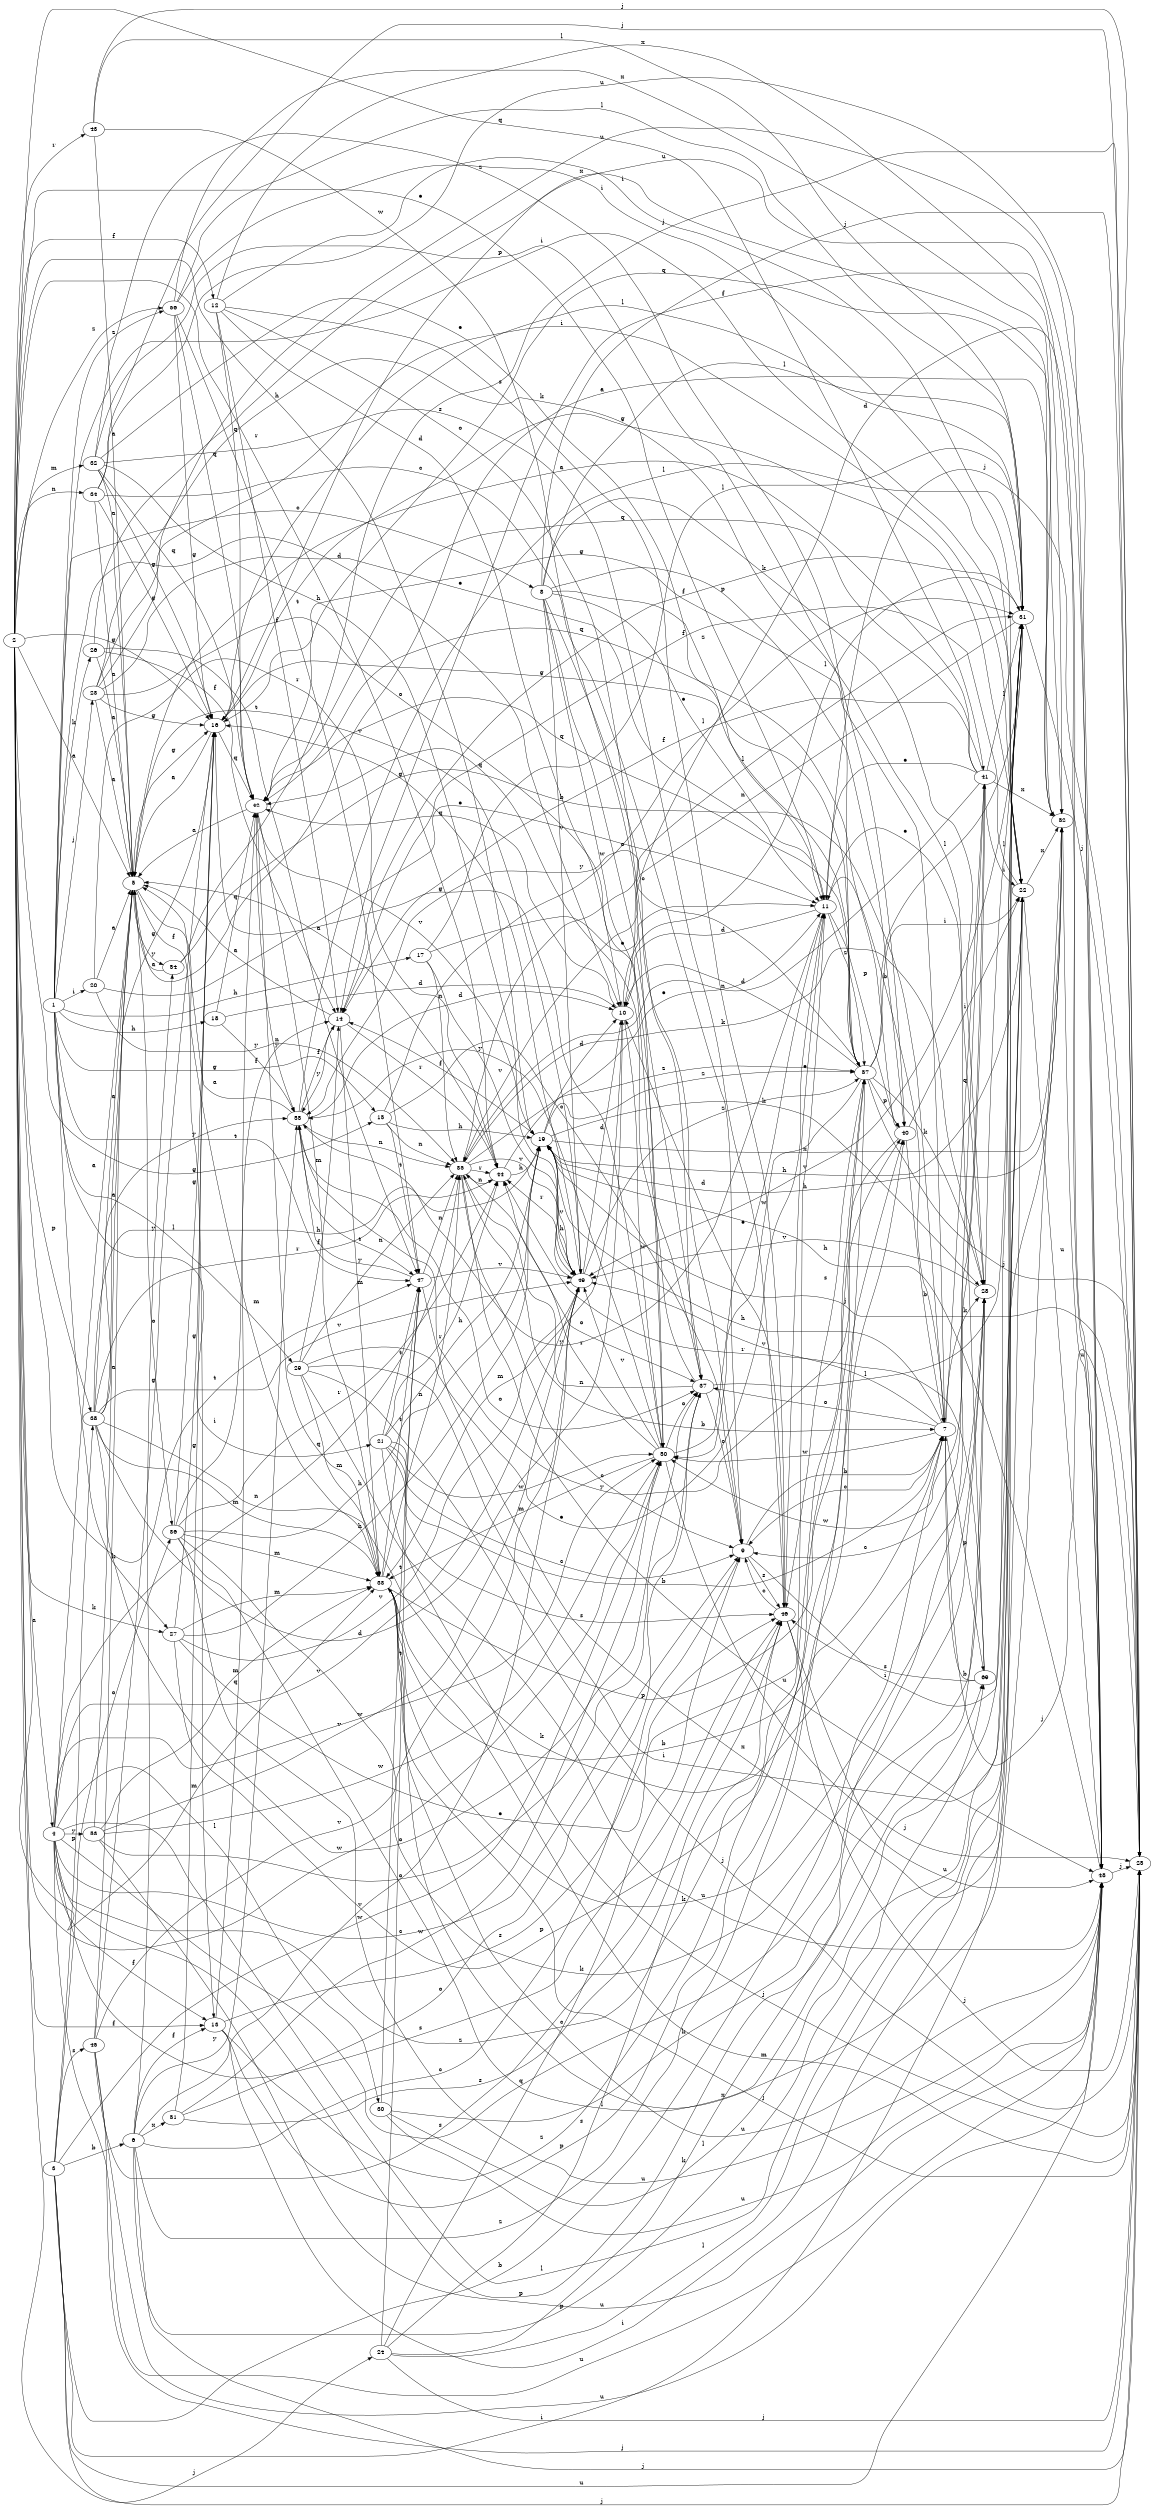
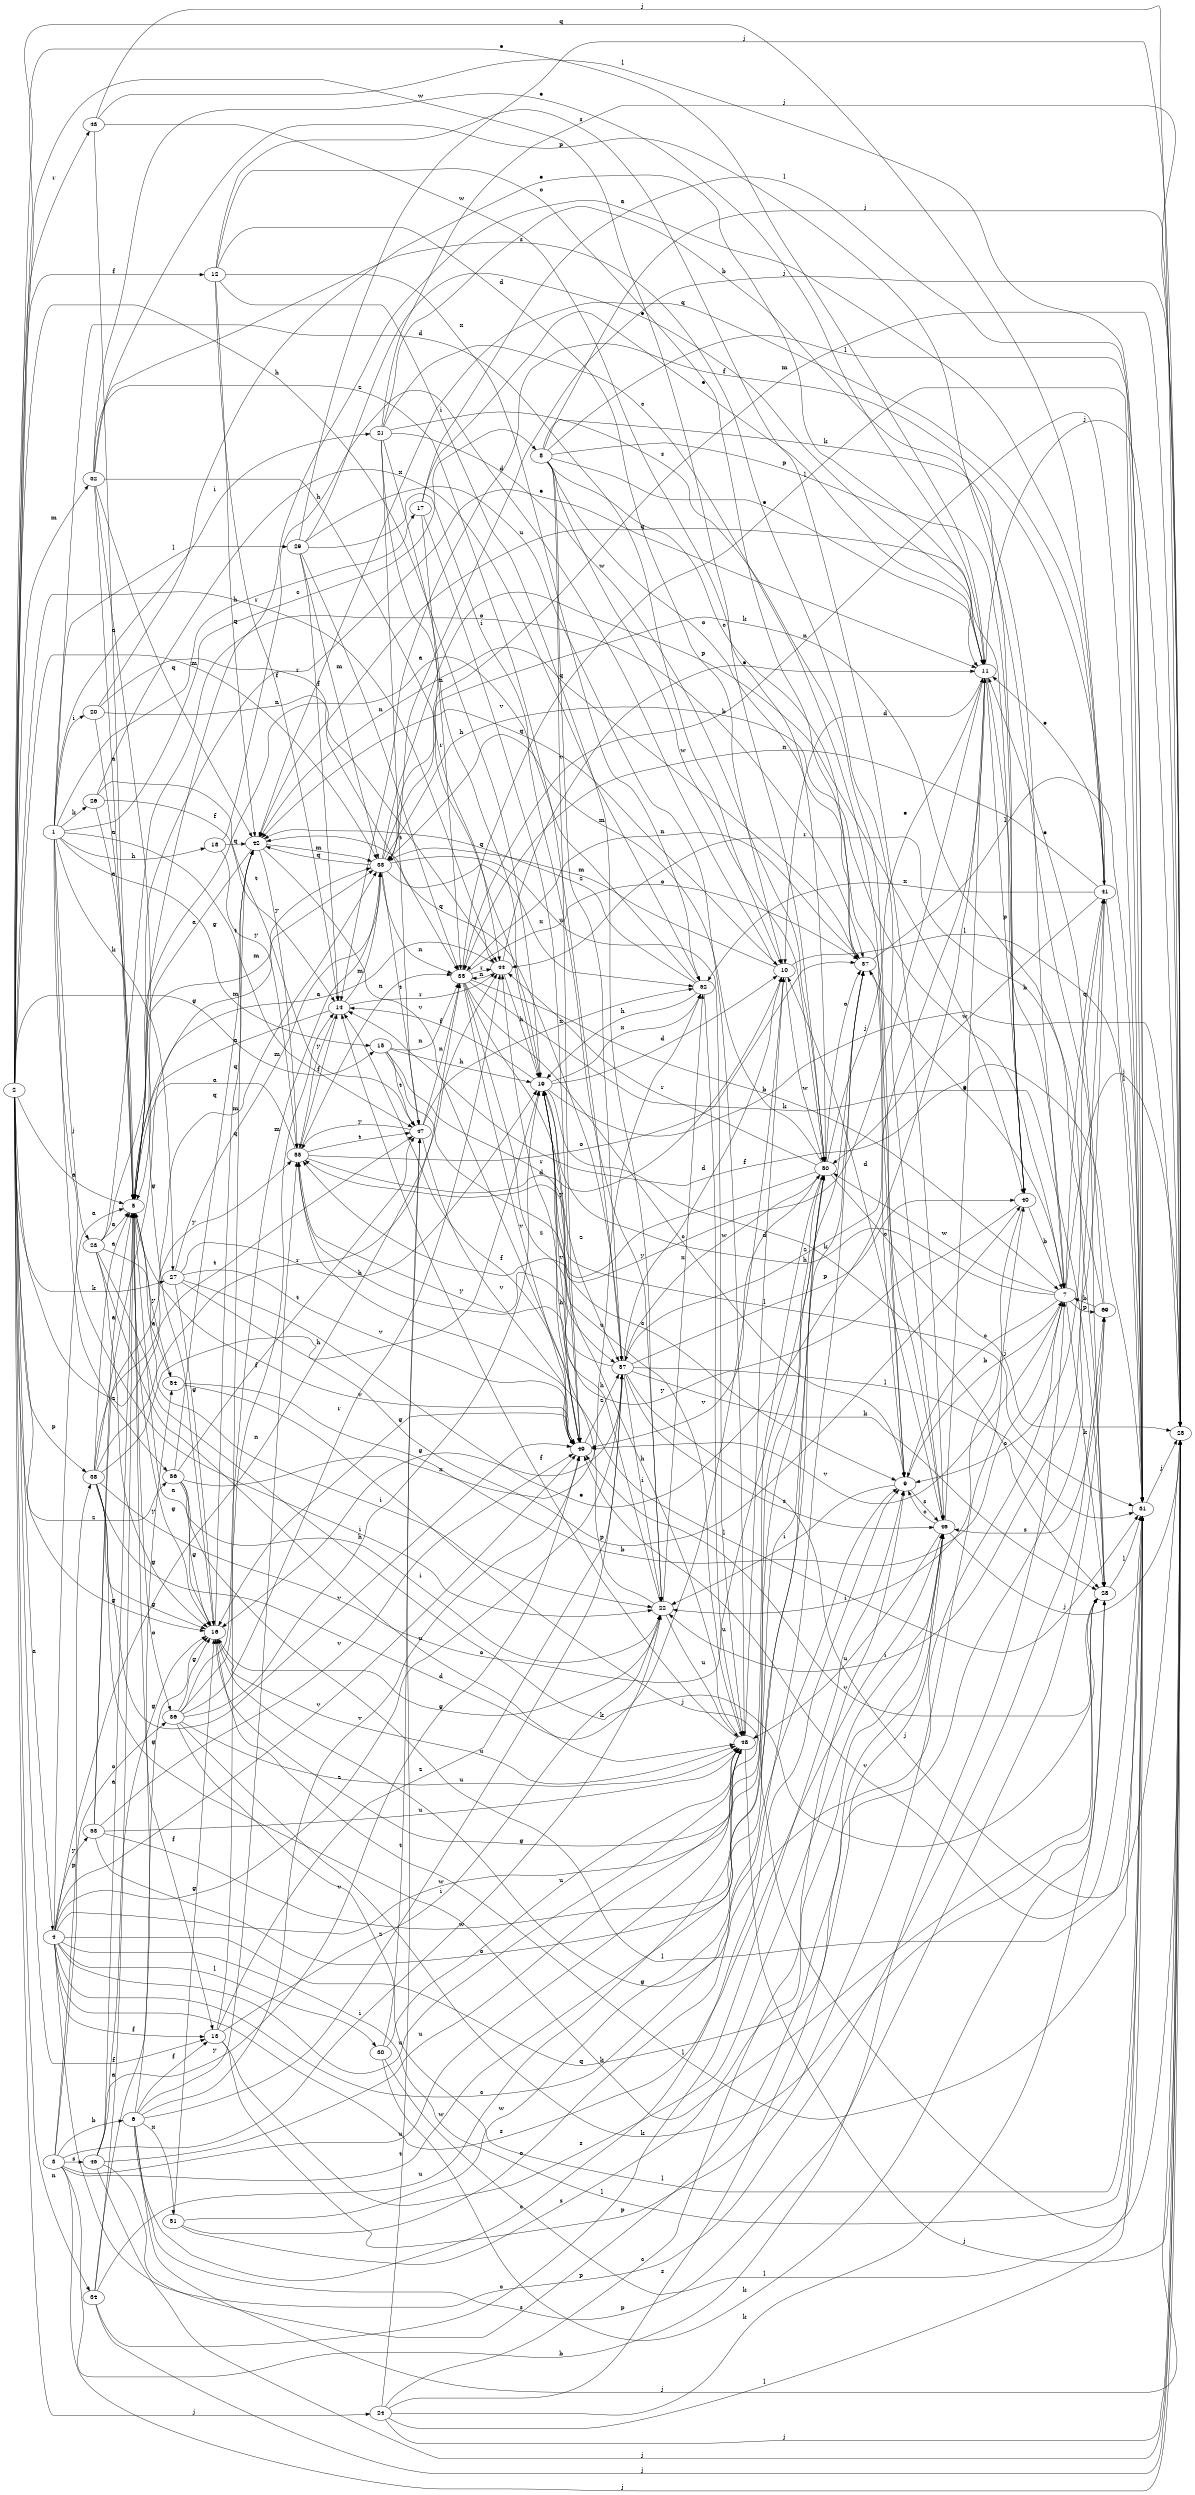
  strict digraph {
    rankdir=LR
    2
    4
    5
    16
    32
    34
    38
    41
    43
    44
    11
    33
    15
    24
    12
    19
    13
    27
    50
    56
    47
    53
    9
    35
    n25 [label=69]
    46
    48
    49
    57
    31
    30
    54
    36
    42
    40
    25
    55
    37
    28
    10
    14
    22
    52
    7
    20
    23
    26
    45
    3
    6
    51
    21
    1
    8
    18
    17
    29
    2 -> 4 [label=a]
    2 -> 5 [label=a]
    2 -> 16 [label=g]
    2 -> 32 [label=m]
    2 -> 34 [label=n]
    2 -> 38 [label=p]
    2 -> 41 [label=q]
    2 -> 43 [label=r]
    2 -> 44 [label=r]
    2 -> 11 [label=e]
    2 -> 33 [label=m]
    2 -> 15 [label=g]
    2 -> 24 [label=j]
    2 -> 12 [label=f]
    2 -> 19 [label=h]
    2 -> 13 [label=f]
    2 -> 27 [label=k]
    2 -> 50 [label=w]
    2 -> 56 [label=z]
    2 -> 47 [label=t]
    4 -> 5 [label=a]
    4 -> 41 [label=q]
    4 -> 13 [label=f]
    4 -> 50 [label=w]
    4 -> 53 [label=y]
    4 -> 9 [label=c]
    4 -> 35 [label=n]
    4 -> n25 [label=p]
    4 -> 46 [label=s]
    4 -> 48 [label=u]
    4 -> 49 [label=v]
    4 -> 57 [label=z]
    4 -> 31 [label=l]
    4 -> 30 [label=l]
    5 -> 16 [label=g]
    5 -> 33 [label=m]
    5 -> 13 [label=f]
    5 -> 49 [label=v]
    5 -> 54 [label=y]
    5 -> 36 [label=o]
    16 -> 5 [label=a]
    16 -> 48 [label=u]
    16 -> 31 [label=l]
    16 -> 42 [label=q]
    32 -> 5 [label=a]
    32 -> 16 [label=g]
    32 -> 11 [label=e]
    32 -> 19 [label=h]
    32 -> 46 [label=s]
    32 -> 57 [label=z]
    32 -> 42 [label=q]
    32 -> 40 [label=p]
    34 -> 5 [label=a]
    34 -> 16 [label=g]
    34 -> 9 [label=c]
    34 -> 48 [label=u]
    34 -> 25 [label=j]
    38 -> 5 [label=a]
    38 -> 16 [label=g]
    38 -> 44 [label=r]
    38 -> 33 [label=m]
    38 -> 19 [label=h]
    38 -> 49 [label=v]
    38 -> 55 [label=y]
    38 -> 37 [label=o]
    38 -> 28 [label=k]
    38 -> 10 [label=d]
    41 -> 5 [label=a]
    41 -> 11 [label=e]
    41 -> 50 [label=w]
    41 -> 9 [label=c]
    41 -> 35 [label=n]
    41 -> 31 [label=l]
    41 -> 42 [label=q]
    41 -> 14 [label=f]
    41 -> 22 [label=i]
    41 -> 52 [label=x]
    43 -> 5 [label=a]
    43 -> 50 [label=w]
    43 -> 31 [label=l]
    43 -> 25 [label=j]
    44 -> 5 [label=a]
    44 -> 11 [label=e]
    44 -> 19 [label=h]
    44 -> 35 [label=n]
    11 -> 57 [label=z]
    11 -> 40 [label=p]
    11 -> 25 [label=j]
    11 -> 55 [label=y]
    11 -> 10 [label=d]
    11 -> 7 [label=b]
    33 -> 47 [label=t]
    33 -> 35 [label=n]
    33 -> 48 [label=u]
    33 -> 42 [label=q]
    33 -> 40 [label=p]
    33 -> 25 [label=j]
    33 -> 28 [label=k]
    33 -> 52 [label=x]
    33 -> 7 [label=b]
    15 -> 19 [label=h]
    15 -> 47 [label=t]
    15 -> 9 [label=c]
    15 -> 35 [label=n]
    15 -> 31 [label=l]
    24 -> 47 [label=t]
    24 -> 9 [label=c]
    24 -> 46 [label=s]
    24 -> 31 [label=l]
    24 -> 25 [label=j]
    24 -> 28 [label=k]
    12 -> 46 [label=s]
    12 -> 42 [label=q]
    12 -> 37 [label=o]
    12 -> 10 [label=d]
    12 -> 14 [label=f]
    12 -> 22 [label=i]
    12 -> 52 [label=x]
    19 -> 49 [label=v]
    19 -> 57 [label=z]
    19 -> 25 [label=j]
    19 -> 28 [label=k]
    19 -> 10 [label=d]
    19 -> 14 [label=f]
    19 -> 52 [label=x]
    13 -> 46 [label=s]
    13 -> 57 [label=z]
    13 -> 42 [label=q]
    13 -> 40 [label=p]
    13 -> 22 [label=i]
    27 -> 16 [label=g]
    27 -> 11 [label=e]
    27 -> 33 [label=m]
    27 -> 19 [label=h]
    27 -> 49 [label=v]
    27 -> 40 [label=p]
    50 -> 16 [label=g]
    50 -> 44 [label=r]
    50 -> 11 [label=e]
    50 -> 33 [label=m]
    50 -> 49 [label=v]
    50 -> 25 [label=j]
    50 -> 55 [label=y]
    50 -> 37 [label=o]
    56 -> 16 [label=g]
    56 -> 47 [label=t]
    56 -> 31 [label=l]
    56 -> 42 [label=q]
    56 -> 22 [label=i]
    56 -> 52 [label=x]
    47 -> 35 [label=n]
    47 -> 49 [label=v]
    47 -> 55 [label=y]
    47 -> 52 [label=x]
    53 -> 5 [label=a]
    53 -> 33 [label=m]
    53 -> 50 [label=w]
    53 -> 48 [label=u]
    53 -> 49 [label=v]
    53 -> 37 [label=o]
    9 -> 46 [label=s]
    9 -> 22 [label=i]
    9 -> 7 [label=b]
    35 -> 44 [label=r]
    35 -> 9 [label=c]
    35 -> 48 [label=u]
    35 -> 49 [label=v]
    35 -> 57 [label=z]
    35 -> 31 [label=l]
    35 -> 37 [label=o]
    35 -> 28 [label=k]
    35 -> 7 [label=b]
    n25 -> 44 [label=r]
    n25 -> 11 [label=e]
    n25 -> 46 [label=s]
    n25 -> 7 [label=b]
    46 -> 11 [label=e]
    46 -> 9 [label=c]
    46 -> 48 [label=u]
    46 -> 25 [label=j]
    46 -> 10 [label=d]
    48 -> 19 [label=h]
    48 -> 25 [label=j]
    48 -> 10 [label=d]
    48 -> 14 [label=f]
    49 -> 16 [label=g]
    49 -> 44 [label=r]
    49 -> 19 [label=h]
    49 -> 57 [label=z]
-   49 -> 10 [label=d]
    57 -> 16 [label=g]
    57 -> 50 [label=w]
    57 -> 46 [label=s]
    57 -> 31 [label=l]
    57 -> 42 [label=q]
    57 -> 40 [label=p]
    57 -> 25 [label=j]
    57 -> 55 [label=y]
    57 -> 28 [label=k]
    57 -> 10 [label=d]
    57 -> 22 [label=i]
    31 -> 35 [label=n]
    31 -> 49 [label=v]
    31 -> 25 [label=j]
    31 -> 14 [label=f]
    30 -> 47 [label=t]
    30 -> 48 [label=u]
    30 -> 31 [label=l]
    30 -> 28 [label=k]
    54 -> 5 [label=a]
    54 -> 25 [label=j]
    54 -> 7 [label=b]
    36 -> 16 [label=g]
    36 -> 44 [label=r]
    36 -> 33 [label=m]
    36 -> 19 [label=h]
    36 -> 48 [label=u]
    36 -> 31 [label=l]
    36 -> 28 [label=k]
    36 -> 14 [label=f]
    42 -> 5 [label=a]
    42 -> 33 [label=m]
    42 -> 49 [label=v]
    42 -> 55 [label=y]
    40 -> 42 [label=q]
    40 -> 55 [label=y]
    40 -> 22 [label=i]
    40 -> 7 [label=b]
    25 -> 33 [label=m]
    55 -> 5 [label=a]
    55 -> 47 [label=t]
    55 -> 35 [label=n]
    55 -> 31 [label=l]
    55 -> 37 [label=o]
    55 -> 10 [label=d]
    55 -> 14 [label=f]
    37 -> 9 [label=c]
    37 -> 35 [label=n]
    37 -> 31 [label=l]
    37 -> 42 [label=q]
    28 -> 49 [label=v]
    28 -> 31 [label=l]
    10 -> 33 [label=m]
    10 -> 50 [label=w]
    10 -> 31 [label=l]
    10 -> 42 [label=q]
    14 -> 5 [label=a]
    14 -> 44 [label=r]
    14 -> 33 [label=m]
    14 -> 55 [label=y]
    22 -> 16 [label=g]
    22 -> 19 [label=h]
    22 -> 48 [label=u]
    22 -> 14 [label=f]
    22 -> 52 [label=x]
    52 -> 5 [label=a]
    52 -> 19 [label=h]
    52 -> 48 [label=u]
    52 -> 42 [label=q]
    7 -> 16 [label=g]
    7 -> 41 [label=q]
    7 -> 19 [label=h]
    7 -> 50 [label=w]
    7 -> 9 [label=c]
    7 -> n25 [label=p]
    7 -> 49 [label=v]
    7 -> 25 [label=j]
    7 -> 37 [label=o]
    7 -> 28 [label=k]
    20 -> 5 [label=a]
    20 -> 44 [label=r]
    20 -> 11 [label=e]
    20 -> 35 [label=n]
    23 -> 5 [label=a]
    23 -> 16 [label=g]
    23 -> 11 [label=e]
    23 -> 48 [label=u]
    23 -> 37 [label=o]
    23 -> 28 [label=k]
    23 -> 22 [label=i]
    26 -> 5 [label=a]
    26 -> 47 [label=t]
    26 -> 14 [label=f]
    26 -> 52 [label=x]
    45 -> 5 [label=a]
    45 -> 16 [label=g]
    45 -> 46 [label=s]
    45 -> 48 [label=u]
    45 -> 49 [label=v]
    45 -> 25 [label=j]
    3 -> 38 [label=p]
    3 -> 50 [label=w]
    3 -> 48 [label=u]
    3 -> 36 [label=o]
    3 -> 25 [label=j]
    3 -> 22 [label=i]
    3 -> 7 [label=b]
    3 -> 45 [label=s]
    3 -> 6 [label=b]
    6 -> 13 [label=f]
    6 -> 9 [label=c]
    6 -> n25 [label=p]
    6 -> 49 [label=v]
    6 -> 57 [label=z]
    6 -> 54 [label=y]
    6 -> 25 [label=j]
    6 -> 55 [label=y]
    6 -> 51 [label=x]
    51 -> 16 [label=g]
    51 -> 50 [label=w]
    51 -> 46 [label=s]
    51 -> 37 [label=o]
    21 -> 44 [label=r]
    21 -> 19 [label=h]
    21 -> 50 [label=w]
    21 -> 47 [label=t]
    21 -> 9 [label=c]
    21 -> 46 [label=s]
    21 -> 25 [label=j]
    21 -> 7 [label=b]
    1 -> 15 [label=g]
    1 -> 27 [label=k]
    1 -> 56 [label=z]
    1 -> 47 [label=t]
    1 -> 10 [label=d]
    1 -> 22 [label=i]
    1 -> 20 [label=i]
    1 -> 23 [label=j]
    1 -> 26 [label=k]
    1 -> 21 [label=i]
    1 -> 8 [label=c]
    1 -> 18 [label=h]
    1 -> 17 [label=h]
    1 -> 29 [label=l]
    8 -> 11 [label=e]
    8 -> 50 [label=w]
    8 -> 9 [label=c]
    8 -> 49 [label=v]
    8 -> 57 [label=z]
    8 -> 31 [label=l]
    8 -> 40 [label=p]
    8 -> 25 [label=j]
    8 -> 37 [label=o]
    8 -> 28 [label=k]
    18 -> 42 [label=q]
    18 -> 55 [label=y]
    18 -> 10 [label=d]
    17 -> 11 [label=e]
    17 -> 35 [label=n]
    17 -> 49 [label=v]
    17 -> 31 [label=l]
    29 -> 11 [label=e]
    29 -> 33 [label=m]
    29 -> 35 [label=n]
    29 -> 48 [label=u]
    29 -> 25 [label=j]
    29 -> 14 [label=f]
    29 -> 22 [label=i]
  }
